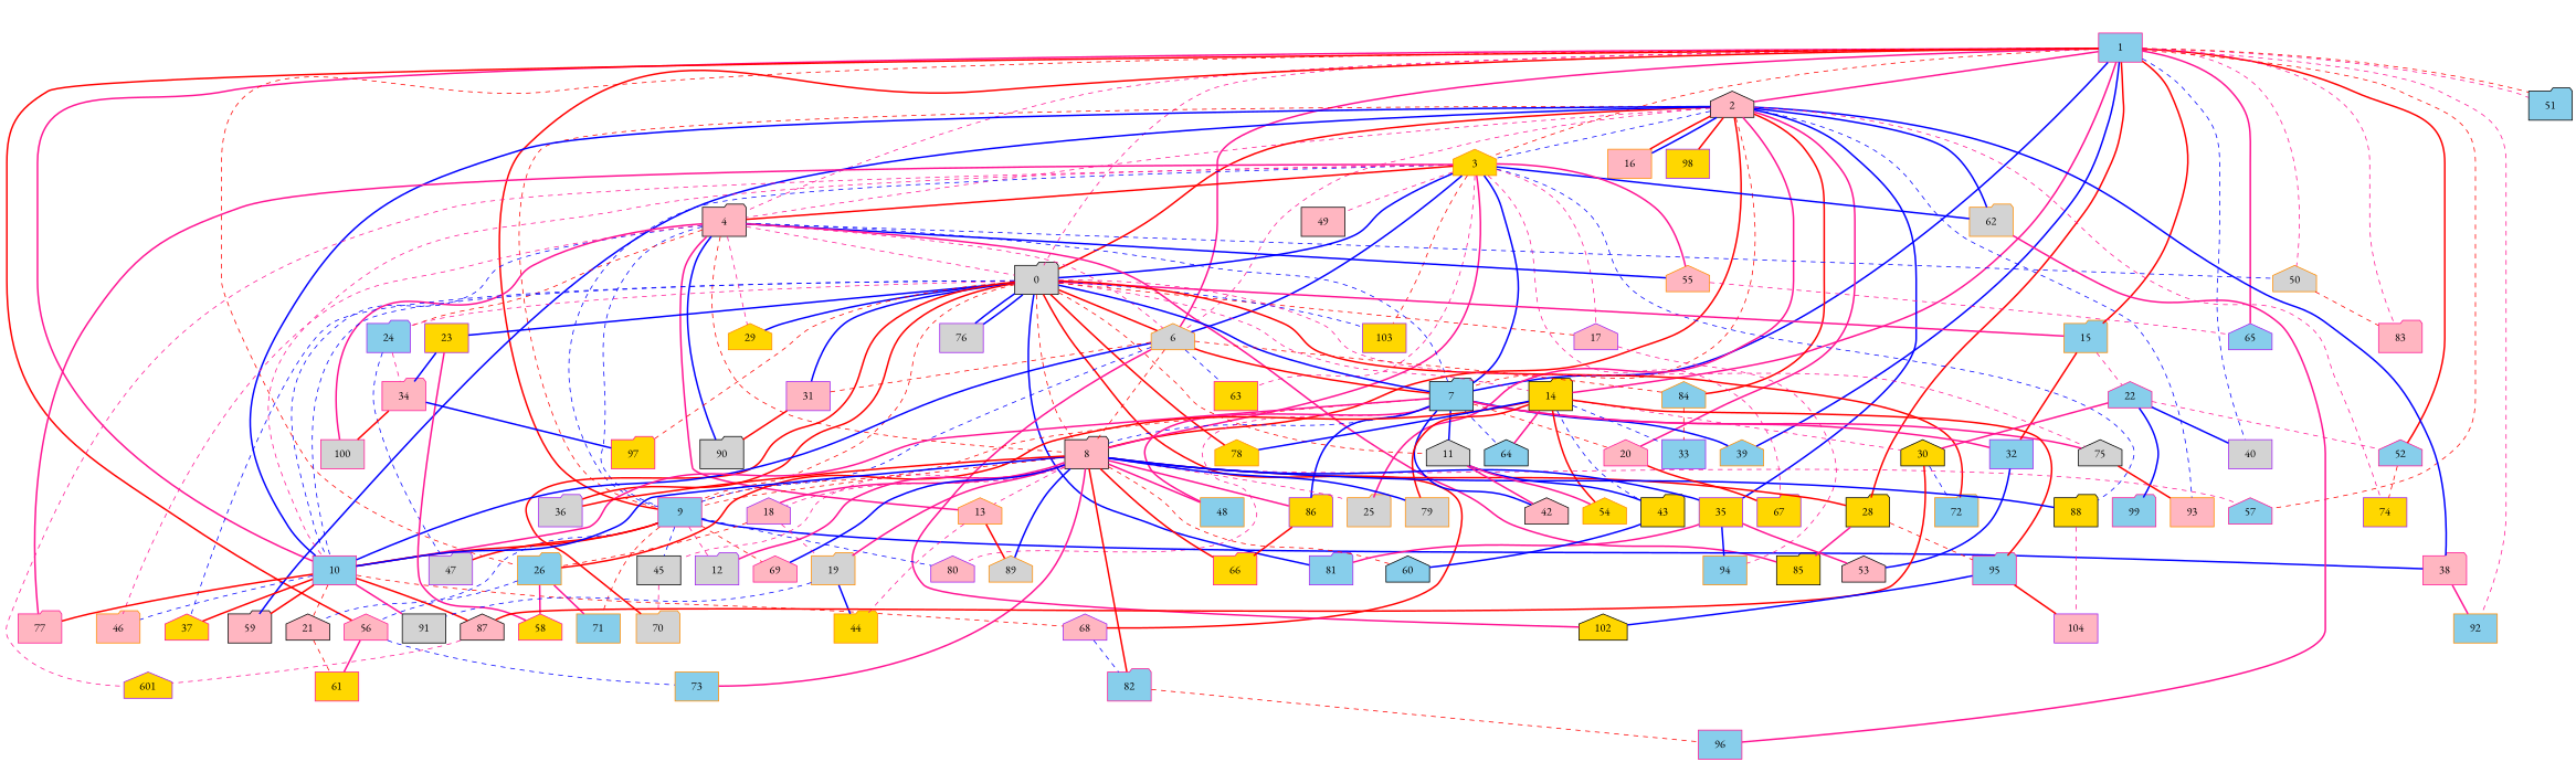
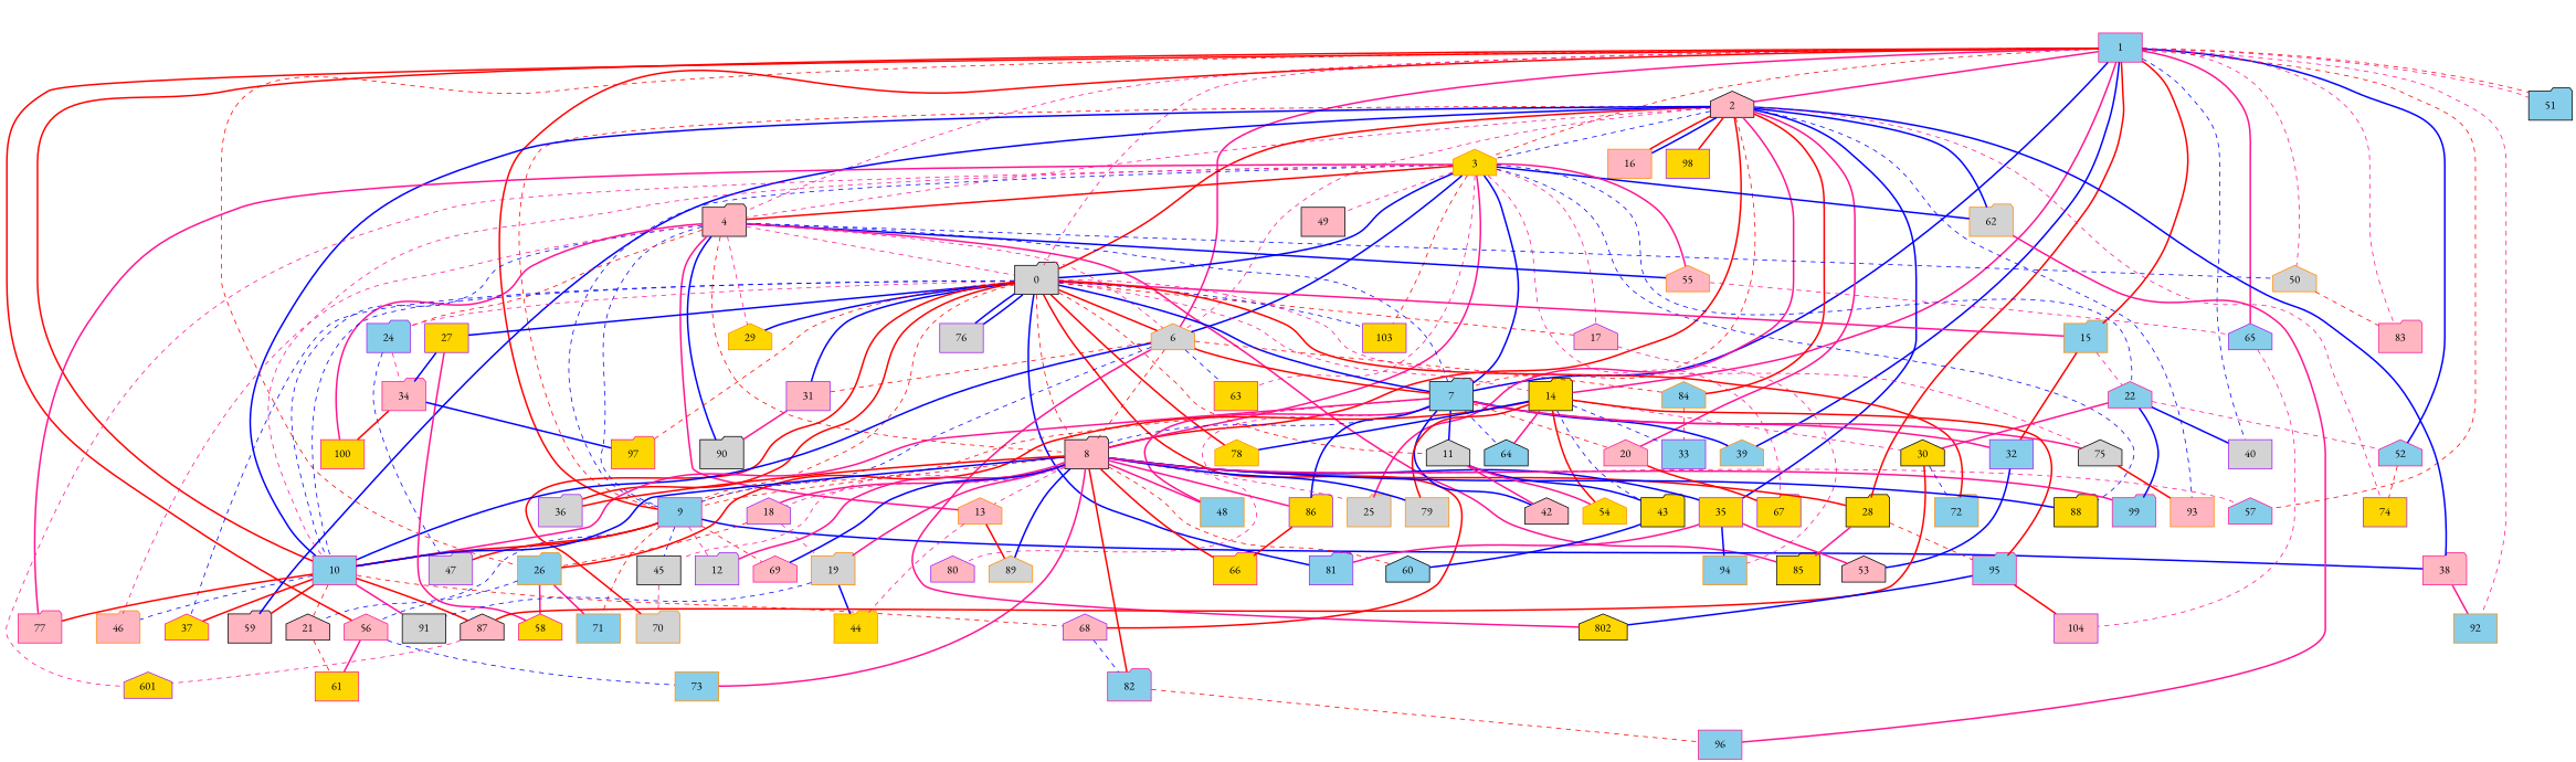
  graph {
    fontname="EB Garamond"
    node [color=darkorange fillcolor=skyblue fontname="EB Garamond" shape=folder style=filled]
    edge [color=deeppink fontname="EB Garamond" style=bold]
    1 [color=deeppink shape=box]
    2 [color=black fillcolor=lightpink shape=house]
    3 [fillcolor=gold shape=house]
    4 [color=black fillcolor=lightpink]
    n5 [color=black fillcolor=lightgrey label=0]
    6 [fillcolor=lightgrey shape=house]
    7 [color=black]
    9 [color=deeppink shape=box]
    10 [color=deeppink shape=box]
    14 [color=black fillcolor=gold]
    15
    28 [color=black fillcolor=gold]
    39 [shape=house]
    40 [color=purple fillcolor=lightgrey shape=box]
    50 [fillcolor=lightgrey shape=house]
    51 [color=black]
    52 [color=deeppink shape=house]
    56 [color=deeppink fillcolor=lightpink shape=house]
    57 [color=deeppink shape=house]
    65 [color=purple shape=house]
    83 [color=deeppink fillcolor=lightpink]
    92 [shape=box]
    26
    8 [color=black fillcolor=lightpink]
    16 [fillcolor=lightpink shape=box]
    20 [color=deeppink fillcolor=lightpink shape=house]
    25 [fillcolor=lightgrey]
    35 [color=purple fillcolor=gold shape=box]
    38 [color=deeppink fillcolor=lightpink]
    59 [color=black fillcolor=lightpink]
    62 [fillcolor=lightgrey]
    74 [color=purple fillcolor=gold shape=box]
    84 [shape=house]
    93 [fillcolor=lightpink shape=box]
    98 [color=purple fillcolor=gold shape=box]
    17 [color=purple fillcolor=lightpink shape=house]
    22 [color=deeppink shape=house]
    49 [color=black fillcolor=lightpink shape=box]
    55 [fillcolor=lightpink shape=house]
    63 [color=deeppink fillcolor=gold shape=box]
    67 [color=purple fillcolor=gold]
    77 [color=deeppink fillcolor=lightpink]
    88 [color=black fillcolor=gold]
    n44 [color=purple fillcolor=gold label=601 shape=house]
    103 [color=purple fillcolor=gold shape=box]
    13 [fillcolor=lightpink shape=house]
    24 [color=purple]
    29 [fillcolor=gold shape=house]
    46 [fillcolor=lightpink]
    85 [color=black fillcolor=gold]
    90 [color=black fillcolor=lightgrey]
-   100 [color=deeppink fillcolor=lightgrey shape=box]
+   100 [color=deeppink fillcolor=gold shape=box]
    11 [color=black fillcolor=lightgrey shape=house]
-   27 [color=purple fillcolor=gold shape=box label=23]
+   27 [color=purple fillcolor=gold shape=box]
    31 [color=purple fillcolor=lightpink shape=box]
    36 [color=purple fillcolor=lightgrey]
    37 [color=deeppink fillcolor=gold shape=house]
    68 [color=purple fillcolor=lightpink shape=house]
    70 [fillcolor=lightgrey]
    72
    75 [color=black fillcolor=lightgrey shape=house]
    76 [color=purple fillcolor=lightgrey shape=box]
    78 [fillcolor=gold shape=house]
    81 [color=purple]
    97 [color=deeppink fillcolor=gold]
-   102 [color=black fillcolor=gold shape=house]
+   102 [color=black fillcolor=gold shape=house label=802]
    32 [color=purple shape=box]
    42 [color=black fillcolor=lightpink shape=house]
    48 [shape=box]
    64 [color=black shape=house]
    80 [color=purple fillcolor=lightpink shape=house]
    86 [color=purple fillcolor=gold]
    12 [color=purple fillcolor=lightgrey]
    18 [color=purple fillcolor=lightpink shape=house]
    19 [fillcolor=lightgrey]
    45 [color=black fillcolor=lightgrey shape=box]
    60 [color=black shape=house]
    66 [color=deeppink fillcolor=gold]
    69 [color=deeppink fillcolor=lightpink shape=house]
    73 [shape=box]
    79 [fillcolor=lightgrey shape=box]
    82 [color=deeppink]
    89 [fillcolor=lightgrey shape=house]
    99 [color=deeppink]
    21 [color=black fillcolor=lightpink shape=house]
    47 [color=purple fillcolor=lightgrey]
    71 [shape=box]
    87 [color=black fillcolor=lightpink shape=house]
    91 [color=black fillcolor=lightgrey shape=box]
    33 [color=purple shape=box]
    43 [color=black fillcolor=gold]
    54 [fillcolor=gold shape=house]
    30 [color=black fillcolor=gold shape=house]
    95 [color=deeppink]
    61 [color=deeppink fillcolor=gold shape=box]
    94 [shape=box]
    53 [color=black fillcolor=lightpink shape=house]
    96 [color=deeppink shape=box]
    104 [color=purple fillcolor=lightpink shape=box]
    44 [fillcolor=gold]
    34 [color=deeppink fillcolor=lightpink]
    58 [color=deeppink fillcolor=gold shape=house]
    1 -- 2
    1 -- 3 [color=red style=dashed]
    1 -- 4 [style=dashed]
    1 -- n5 [style=dashed]
    1 -- 6
    1 -- 7 [color=blue]
    1 -- 9 [color=red]
-   1 -- 10
+   1 -- 10 [color=red]
    1 -- 14
    1 -- 15 [color=red]
    1 -- 28 [color=red]
    1 -- 39 [color=blue]
    1 -- 40 [color=blue style=dashed]
    1 -- 50 [style=dashed]
    1 -- 51 [style=dashed]
    1 -- 51 [color=red style=dashed]
-   1 -- 52 [color=red]
+   1 -- 52 [color=blue]
    1 -- 56 [color=red]
    1 -- 57 [color=red style=dashed]
    1 -- 65
    1 -- 83 [style=dashed]
    1 -- 92 [style=dashed]
    1 -- 26 [color=red style=dashed]
    2 -- 3 [color=blue style=dashed]
    2 -- 4 [style=dashed]
    2 -- n5 [color=red]
    2 -- 6 [style=dashed]
    2 -- 7 [color=red style=dashed]
    2 -- 9 [color=red style=dashed]
    2 -- 10 [color=blue]
    2 -- 8 [color=red]
    2 -- 16 [color=red]
    2 -- 16 [color=blue]
    2 -- 20
    2 -- 25
    2 -- 35 [color=blue]
    2 -- 38 [color=blue]
    2 -- 59 [color=blue]
    2 -- 62 [color=blue]
    2 -- 74 [style=dashed]
    2 -- 84 [color=red]
    2 -- 93 [color=blue style=dashed]
    2 -- 98 [color=red]
    3 -- 4 [color=red]
    3 -- n5 [color=blue]
    3 -- 6 [color=blue]
    3 -- 7 [color=blue]
    3 -- 9 [color=blue style=dashed]
    3 -- 10 [style=dashed]
    3 -- 8
    3 -- 62 [color=blue]
    3 -- 17 [style=dashed]
+   3 -- 22 [color=blue style=dashed]
    3 -- 49 [style=dashed]
    3 -- 55
    3 -- 63 [style=dashed]
    3 -- 67 [style=dashed]
    3 -- 77
    3 -- 88 [color=blue style=dashed]
    3 -- n44 [style=dashed]
    3 -- 103 [color=red style=dashed]
    4 -- n5 [style=dashed]
    4 -- 6 [style=dashed]
    4 -- 7 [color=blue style=dashed]
    4 -- 9 [color=blue style=dashed]
    4 -- 10 [color=blue style=dashed]
    4 -- 50 [color=blue style=dashed]
    4 -- 8 [color=red style=dashed]
    4 -- 55 [color=blue]
    4 -- 13
    4 -- 24 [color=red style=dashed]
    4 -- 29 [style=dashed]
    4 -- 46 [style=dashed]
    4 -- 85
    4 -- 90 [color=blue]
    4 -- 100
    n5 -- 6 [color=red]
    n5 -- 7 [color=blue]
    n5 -- 9 [color=red style=dashed]
    n5 -- 10 [color=blue style=dashed]
    n5 -- 14 [style=dashed]
    n5 -- 15
    n5 -- 8 [color=red style=dashed]
    n5 -- 17 [color=red style=dashed]
    n5 -- 103 [color=blue style=dashed]
    n5 -- 24 [style=dashed]
    n5 -- 29 [color=blue]
    n5 -- 11 [color=red style=dashed]
    n5 -- 27 [color=blue]
    n5 -- 31 [color=blue]
    n5 -- 36 [color=red]
    n5 -- 37 [color=blue style=dashed]
    n5 -- 68 [color=red]
    n5 -- 70 [color=red]
    n5 -- 72 [color=red]
    n5 -- 75 [style=dashed]
    n5 -- 76 [color=blue]
    n5 -- 76 [color=blue]
    n5 -- 78 [color=red]
    n5 -- 81 [color=blue]
    n5 -- 97 [color=red style=dashed]
    6 -- 7 [color=red]
    6 -- 9 [color=blue style=dashed]
    6 -- 10 [color=blue]
    6 -- 8 [color=red style=dashed]
    6 -- 84 [color=red style=dashed]
    6 -- 63 [color=blue style=dashed]
    6 -- 31 [color=red style=dashed]
    6 -- 102
    7 -- 9 [color=red style=dashed]
    7 -- 10
    7 -- 39 [color=blue]
    7 -- 8 [color=blue style=dashed]
    7 -- 20 [color=red style=dashed]
    7 -- 11 [color=blue]
    7 -- 75
    7 -- 32
    7 -- 42 [color=blue]
    7 -- 48
    7 -- 64 [color=blue style=dashed]
    7 -- 80 [style=dashed]
    7 -- 86 [color=blue]
    9 -- 10 [color=red]
    9 -- 38 [color=blue]
-   9 -- 80 [color=blue style=dashed]
    9 -- 12 [style=dashed]
    9 -- 45 [color=blue style=dashed]
    9 -- 69 [color=red style=dashed]
    9 -- 21 [color=blue style=dashed]
    9 -- 47 [color=red]
    9 -- 71 [color=red style=dashed]
    10 -- 59 [color=red]
    10 -- 77 [color=red]
    10 -- 46 [color=blue style=dashed]
    10 -- 37 [color=red]
    10 -- 68 [color=red style=dashed]
    10 -- 21 [color=red style=dashed]
    10 -- 87 [color=red]
    10 -- 91
    14 -- 26 [color=red]
    14 -- 78 [color=blue]
    14 -- 64
    14 -- 79 [color=red]
    14 -- 33 [color=blue style=dashed]
    14 -- 43 [color=blue style=dashed]
    14 -- 54 [color=red]
    14 -- 30 [style=dashed]
    14 -- 95 [color=red]
    15 -- 22 [style=dashed]
    15 -- 32 [color=red]
    28 -- 85
    28 -- 95 [color=red style=dashed]
    50 -- 83 [color=red style=dashed]
    52 -- 74 [color=red style=dashed]
    56 -- 73 [color=blue style=dashed]
    56 -- 61
    26 -- 56 [color=blue style=dashed]
    26 -- 71
    26 -- 58
    8 -- 9 [color=red style=dashed]
    8 -- 10 [color=blue]
    8 -- 28 [color=red]
    8 -- 57 [style=dashed]
    8 -- 25 [style=dashed]
    8 -- 35 [color=blue]
    8 -- 88 [color=blue]
    8 -- 13 [style=dashed]
    8 -- 36 [color=red]
    8 -- 48
    8 -- 86
    8 -- 12
    8 -- 18
    8 -- 18 [style=dashed]
    8 -- 19
    8 -- 45 [style=dashed]
    8 -- 60 [color=red style=dashed]
    8 -- 66 [color=red]
    8 -- 69 [color=blue]
    8 -- 73
    8 -- 79 [color=blue]
    8 -- 82 [color=red]
    8 -- 89 [color=blue]
+   8 -- 99
    20 -- 67 [color=red]
    35 -- 81
    35 -- 94 [color=blue]
    35 -- 53
    38 -- 92
    62 -- 96
    84 -- 33 [color=red style=dashed]
    17 -- 94 [style=dashed]
    22 -- 40 [color=blue]
    22 -- 52 [style=dashed]
    22 -- 99 [color=blue]
    22 -- 30
    55 -- 65 [style=dashed]
-   88 -- 104 [style=dashed]
+   65 -- 104 [style=dashed]
    13 -- 89 [color=red]
    13 -- 44 [style=dashed]
    24 -- 47 [color=blue style=dashed]
    24 -- 34 [style=dashed]
    11 -- 42
    11 -- 43 [color=blue]
    11 -- 54
    27 -- 34 [color=blue]
    27 -- 58
-   31 -- 90 [color=red]
+   31 -- 90
    68 -- 82 [color=blue style=dashed]
    75 -- 93 [color=red]
    32 -- 53 [color=blue]
    86 -- 66 [color=red]
    18 -- 26 [color=red style=dashed]
    18 -- 19 [style=dashed]
    19 -- 91 [color=blue style=dashed]
    19 -- 44 [color=blue]
    45 -- 70 [style=dashed]
    82 -- 96 [color=red style=dashed]
    21 -- 61 [color=red style=dashed]
    87 -- n44 [style=dashed]
    43 -- 60 [color=blue]
    30 -- 72 [color=blue style=dashed]
    30 -- 87 [color=red]
    95 -- 102 [color=blue]
    95 -- 104 [color=red]
    34 -- 100 [color=red]
    34 -- 97 [color=blue]
  }
